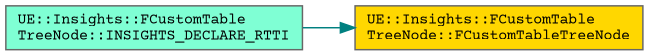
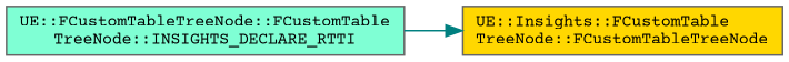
  digraph {
    rankdir=RL
    fontname="Courier Prime"
    node [fontname="Courier Prime" fontsize=10 shape=box style=filled]
    n1 [color=gray40 fillcolor=gold fontcolor=black height=0.2 label="UE::Insights::FCustomTable\lTreeNode::FCustomTableTreeNode" width=0.4]
-   n2 [color=grey40 fillcolor=aquamarine height=0.2 label="UE::Insights::FCustomTable\lTreeNode::INSIGHTS_DECLARE_RTTI" width=0.4]
+   n2 [color=grey40 fillcolor=aquamarine height=0.2 label="UE::FCustomTableTreeNode::FCustomTable\lTreeNode::INSIGHTS_DECLARE_RTTI" width=0.4]
    n1 -> n2 [color=teal dir=back fontname="Courier Prime" fontsize=10 labelfontname=Helvetica labelfontsize=10 style=solid]
  }
